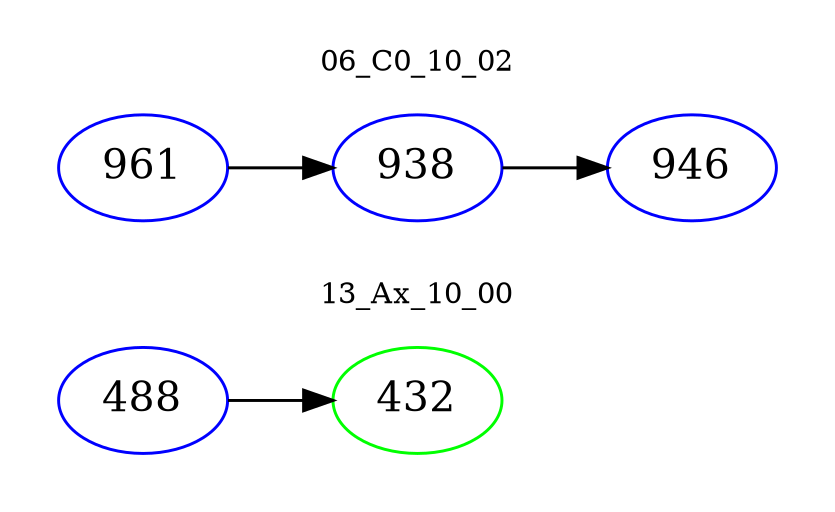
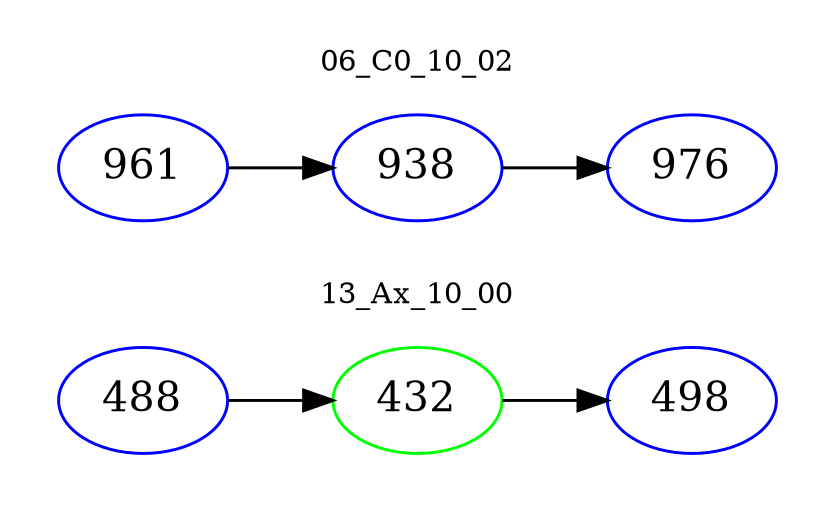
  digraph {
    rankdir=LR
    node [color=blue]
    edge [color=black]
    n1 [label=488]
    n2 [color=green label=432]
+   n3 [label=498]
    n4 [label=961]
    n5 [label=938]
-   n6 [label=946]
+   n6 [label=976]
    subgraph cluster_1 {
      color=white
      fontsize=10
      label="13_Ax_10_00"
      n1
      n2
+     n3
    }
    subgraph cluster_2 {
      color=white
      fontsize=10
      label="06_C0_10_02"
      n4
      n5
      n6
    }
    n1 -> n2
+   n2 -> n3
    n4 -> n5
    n5 -> n6
  }
